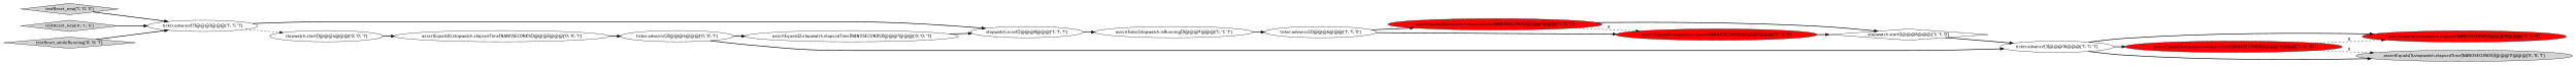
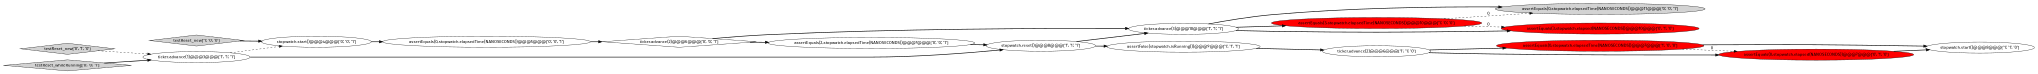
  digraph {
    fontname="Fira Sans"
    rankdir=LR
    node [fillcolor=white fontname="Fira Sans" shape=ellipse style=filled]
    edge [fontname="Fira Sans" style=bold]
    n1 [fillcolor=lightgray label="testReset_new['1', '0', '0']" shape=diamond]
    n2 [label="ticker.advance(1)@@@3@@@['1', '1', '1']"]
    n3 [label="stopwatch.reset()@@@8@@@['1', '1', '1']"]
    n4 [label="stopwatch.start()@@@4@@@['0', '0', '1']"]
    n5 [fillcolor=red label="assertEquals(3,stopwatch.elapsedTime(NANOSECONDS))@@@10@@@['1', '0', '0']"]
    n6 [fillcolor=red label="assertEquals(3,stopwatch.elapsed(NANOSECONDS))@@@10@@@['0', '1', '0']"]
    n7 [fillcolor=lightgray label="assertEquals(0,stopwatch.elapsedTime(NANOSECONDS))@@@11@@@['0', '0', '1']"]
    n8 [fillcolor=red label="assertEquals(0,stopwatch.elapsedTime(NANOSECONDS))@@@7@@@['1', '0', '0']"]
-   n9 [label="stopwatch.start()@@@8@@@['1', '1', '0']" shape=diamond]
+   n9 [label="stopwatch.start()@@@8@@@['1', '1', '0']"]
    n10 [fillcolor=red label="assertEquals(0,stopwatch.elapsed(NANOSECONDS))@@@7@@@['0', '1', '0']"]
    n11 [label="ticker.advance(3)@@@10@@@['1', '1', '1']"]
    n12 [fillcolor=lightgray label="testReset_new['0', '1', '0']" shape=diamond]
    n13 [label="assertEquals(2,stopwatch.elapsedTime(NANOSECONDS))@@@7@@@['0', '0', '1']"]
    n14 [label="assertFalse(stopwatch.isRunning())@@@9@@@['1', '1', '1']"]
    n15 [label="ticker.advance(2)@@@6@@@['1', '1', '0']"]
    n16 [fillcolor=lightgray label="testReset_whileRunning['0', '0', '1']" shape=diamond]
    n17 [label="assertEquals(0,stopwatch.elapsedTime(NANOSECONDS))@@@5@@@['0', '0', '1']"]
-   n18 [label="ticker.advance(2)@@@6@@@['0', '0', '1']"]
-   n1 -> n2
+   n18 [label="ticker.advance(2)@@@6@@@['0', '0', '1']" shape=diamond]
+   n1 -> n4
    n2 -> n3
    n2 -> n4 [style=dashed]
    n3 -> n14
    n4 -> n17
    n5 -> n6 [label=0 style=dashed]
    n5 -> n7 [label=0 style=dashed]
    n8 -> n9
    n8 -> n10 [label=0 style=dashed]
-   n9 -> n11
+   n3 -> n11
    n10 -> n9
    n11 -> n5
    n11 -> n6
    n11 -> n7
-   n12 -> n2
+   n12 -> n2 [style=dashed]
    n13 -> n3
    n14 -> n15
    n15 -> n8
    n15 -> n10
    n16 -> n2
    n17 -> n18
    n18 -> n11
    n18 -> n13
  }
